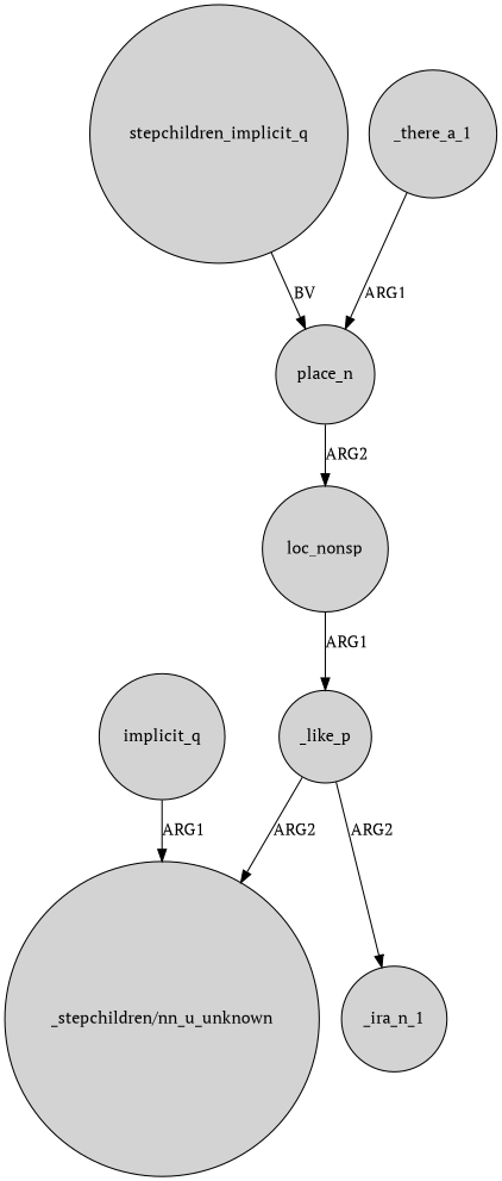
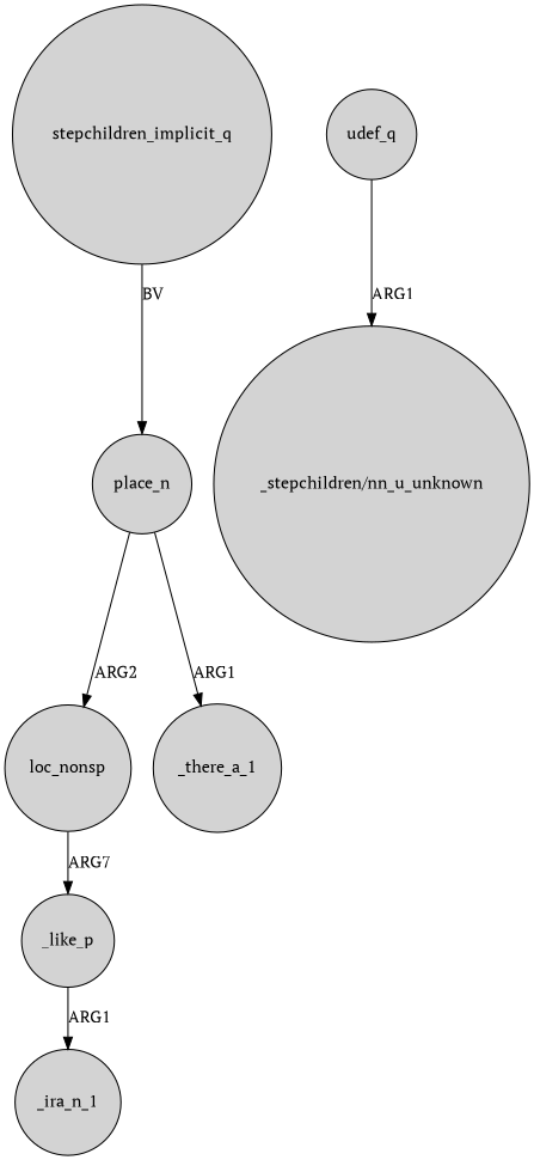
  digraph {
    fontname="PT Serif"
    node [fontname="PT Serif" shape=circle style=filled]
    edge [fontname="PT Serif"]
    _like_p
    "_stepchildren/nn_u_unknown"
    _ira_n_1
    loc_nonsp
    place_n
-   udef_q [label=implicit_q]
+   udef_q
    n7 [label=stepchildren_implicit_q]
    _there_a_1
-   _like_p -> "_stepchildren/nn_u_unknown" [label=ARG2]
-   _like_p -> _ira_n_1 [label=ARG2]
-   loc_nonsp -> _like_p [label=ARG1]
+   _like_p -> _ira_n_1 [label=ARG1]
+   loc_nonsp -> _like_p [label=ARG7]
    place_n -> loc_nonsp [label=ARG2]
    udef_q -> "_stepchildren/nn_u_unknown" [label=ARG1]
    n7 -> place_n [label=BV]
-   _there_a_1 -> place_n [label=ARG1]
+   place_n -> _there_a_1 [label=ARG1]
  }
